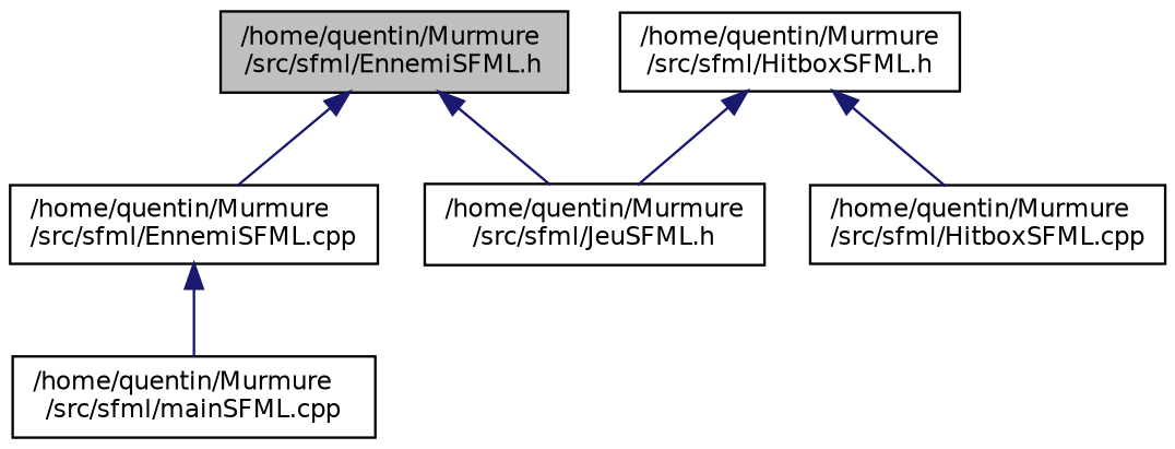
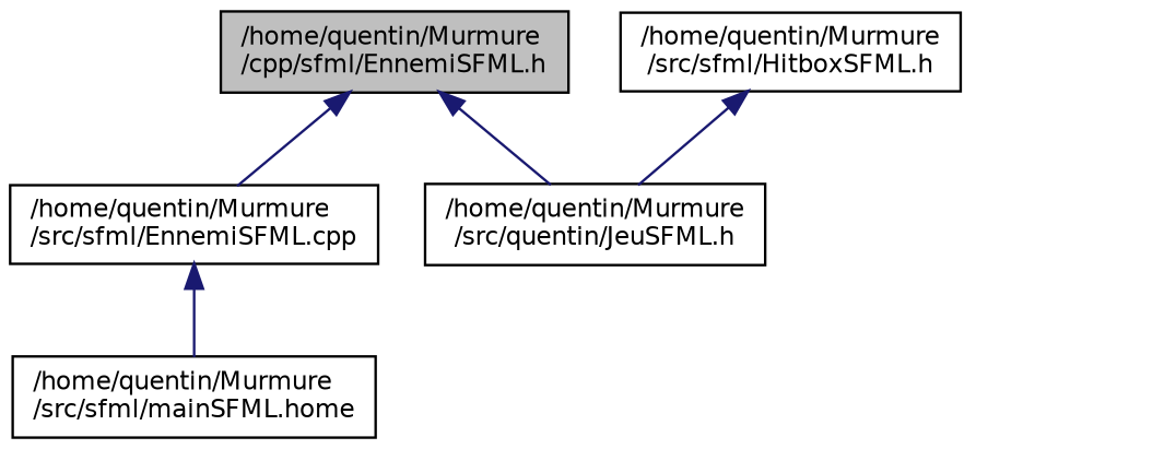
  digraph {
    node [color=black fillcolor=white fontname=Helvetica fontsize=10 shape=record style=filled]
    edge [color=midnightblue dir=back fontname=Helvetica fontsize=10 labelfontname=Helvetica labelfontsize=10 style=solid]
-   n1 [fillcolor=grey75 fontcolor=black height=0.2 label="/home/quentin/Murmure\l/src/sfml/EnnemiSFML.h" width=0.4]
+   n1 [fillcolor=grey75 fontcolor=black height=0.2 label="/home/quentin/Murmure\l/cpp/sfml/EnnemiSFML.h" width=0.4]
    n2 [height=0.2 label="/home/quentin/Murmure\l/src/sfml/EnnemiSFML.cpp" width=0.4]
-   n3 [height=0.2 label="/home/quentin/Murmure\l/src/sfml/JeuSFML.h" width=0.4]
-   n4 [height=0.2 label="/home/quentin/Murmure\l/src/sfml/mainSFML.cpp" width=0.4]
+   n3 [height=0.2 label="/home/quentin/Murmure\l/src/quentin/JeuSFML.h" width=0.4]
+   n4 [height=0.2 label="/home/quentin/Murmure\l/src/sfml/mainSFML.home" width=0.4]
    n5 [height=0.2 label="/home/quentin/Murmure\l/src/sfml/HitboxSFML.h" width=0.4]
-   n6 [height=0.2 label="/home/quentin/Murmure\l/src/sfml/HitboxSFML.cpp" width=0.4]
    n1 -> n2
    n1 -> n3
    n2 -> n4
    n5 -> n3
-   n5 -> n6
  }
